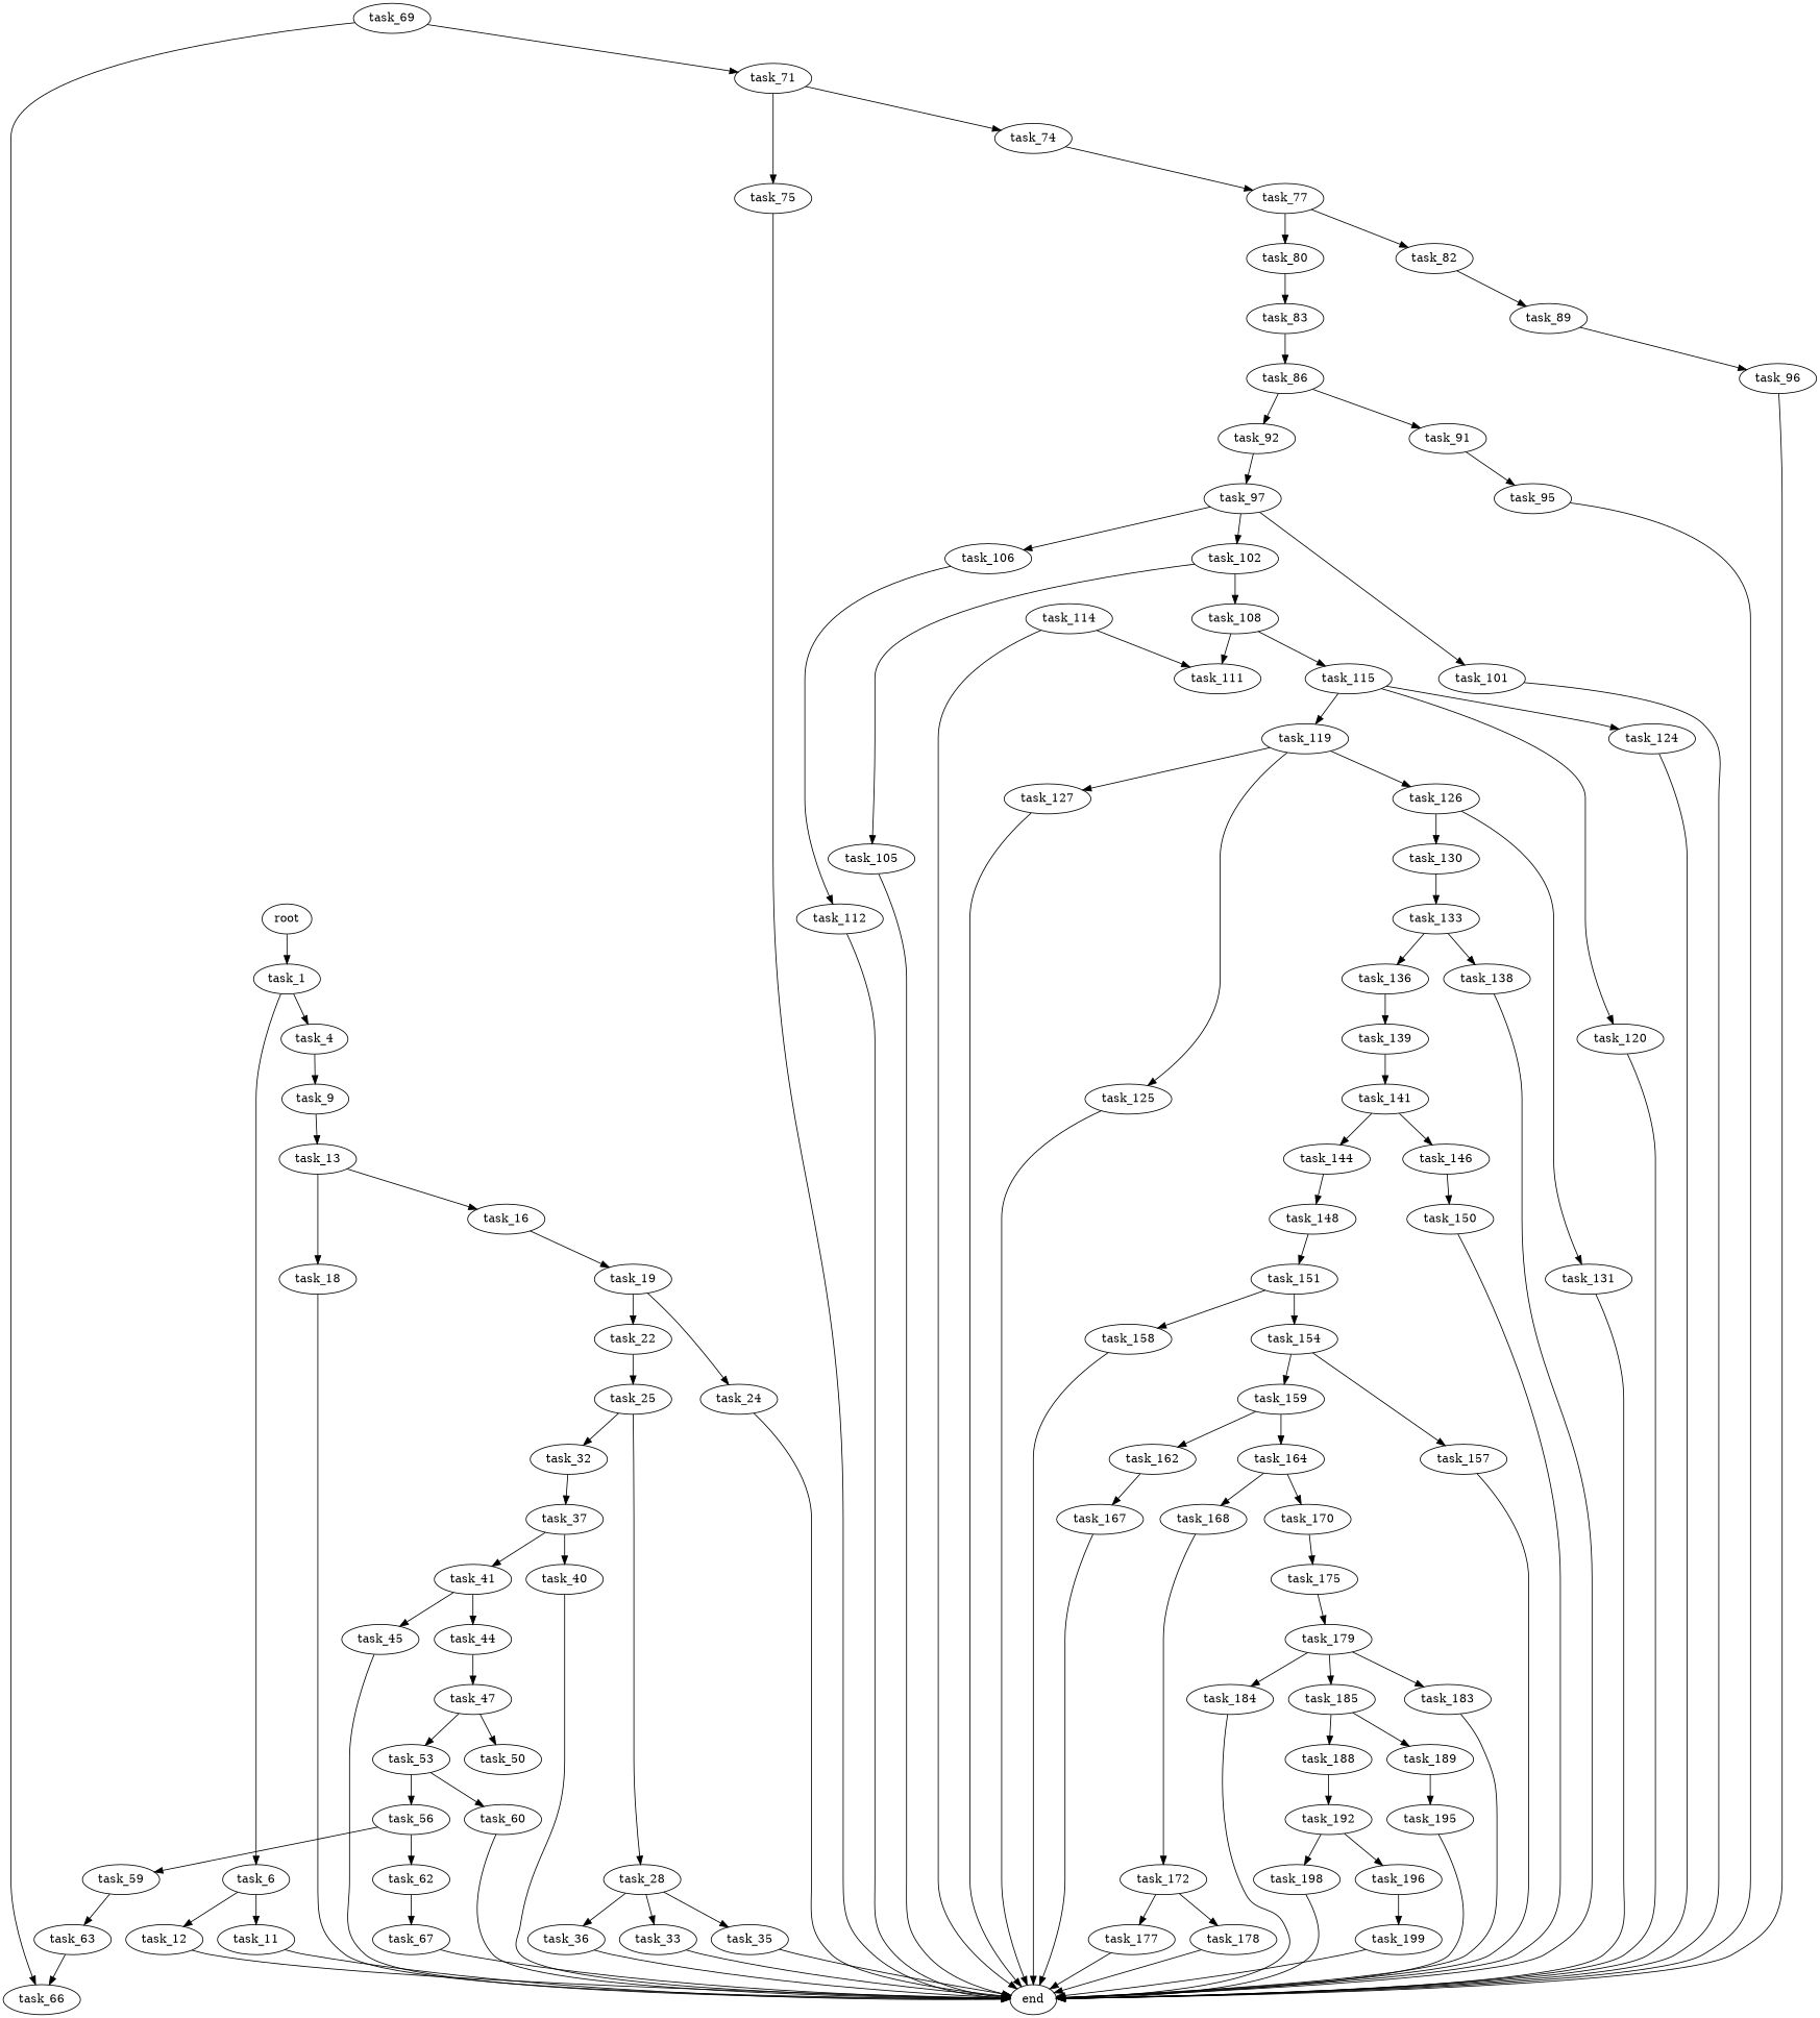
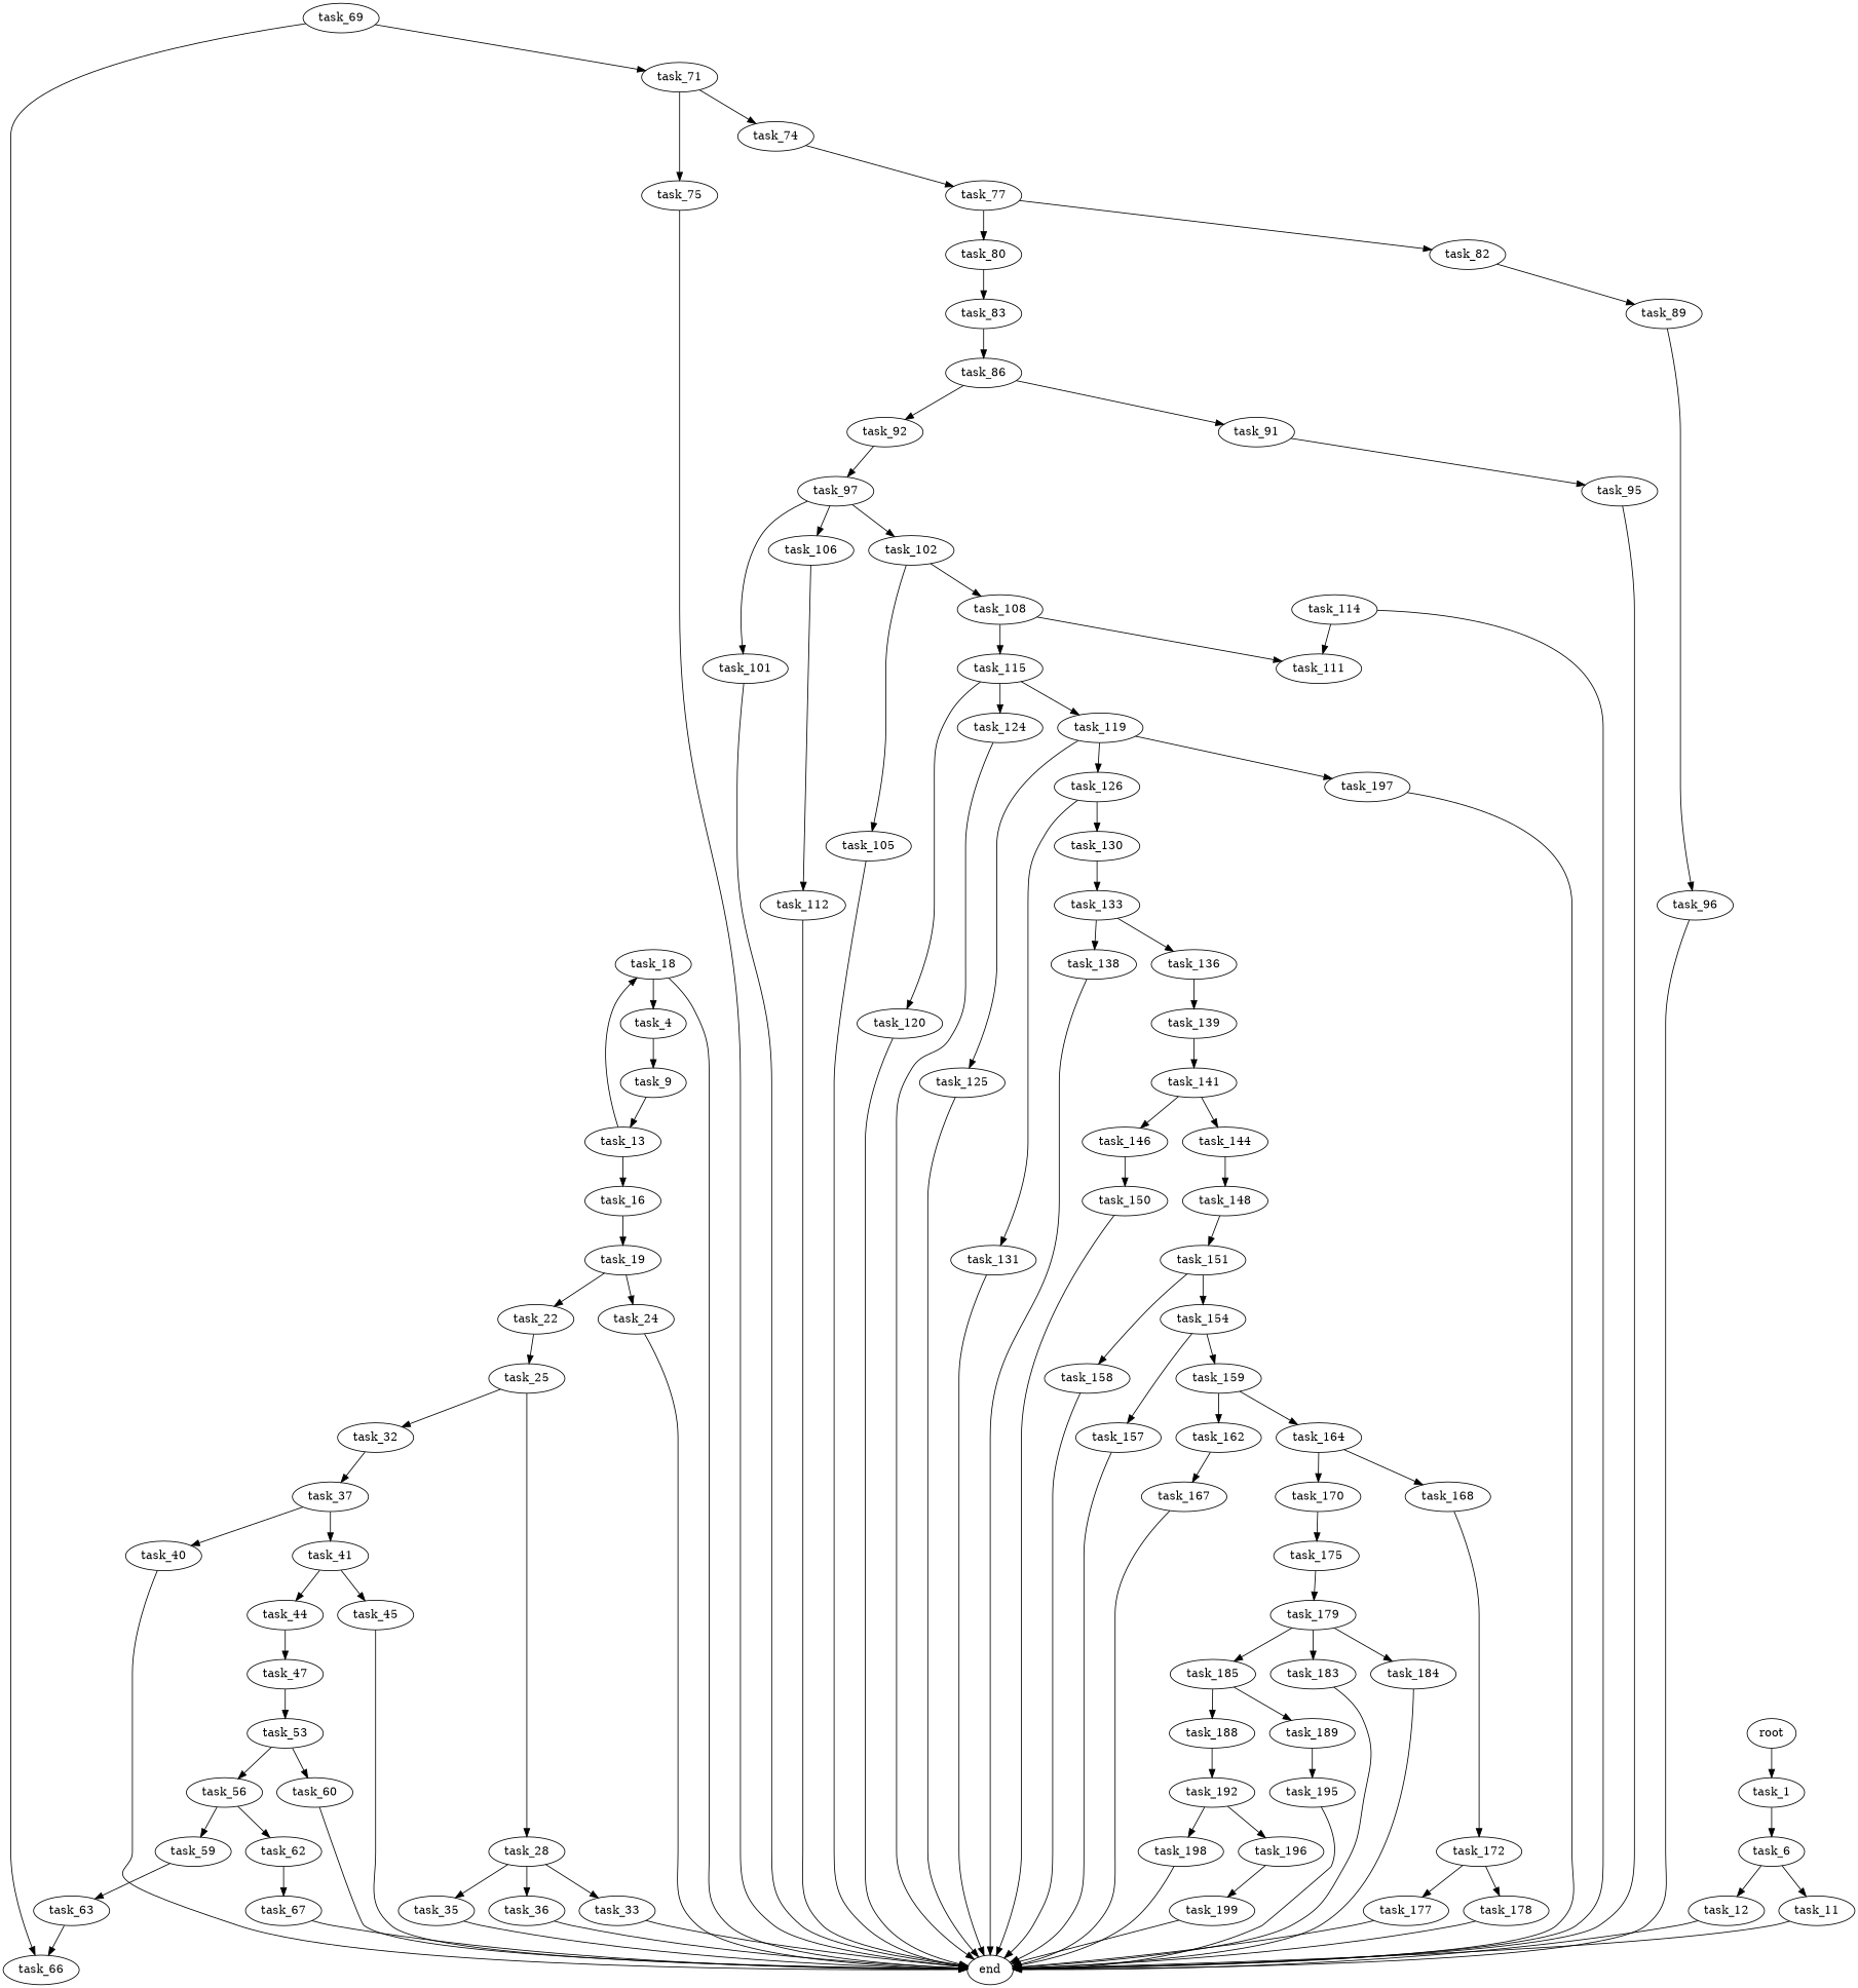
  digraph {
    root
    task_1
    task_4
    task_6
    task_9
    task_11
    task_12
    task_13
    end
    task_16
    task_18
    task_19
    task_22
    task_24
    task_25
    task_28
    task_32
    task_33
    task_35
    task_36
    task_37
    task_40
    task_41
    task_44
    task_45
    task_47
-   task_50
    task_53
    task_56
    task_60
    task_59
    task_62
    task_63
    task_67
    task_66
    task_69
    task_71
    task_74
    task_75
    task_77
    task_80
    task_82
    task_83
    task_89
    task_86
    task_96
    task_91
    task_92
    task_95
    task_97
    task_101
    task_102
    task_106
    task_105
    task_108
    task_112
    task_111
    task_115
    task_119
    task_120
    task_124
    task_114
    task_125
    task_126
-   task_127
+   task_127 [label=task_197]
    task_130
    task_131
    task_133
    task_136
    task_138
    task_139
    task_141
    task_144
    task_146
    task_148
    task_150
    task_151
    task_154
    task_158
    task_157
    task_159
    task_162
    task_164
    task_167
    task_168
    task_170
    task_172
    task_175
    task_177
    task_178
    task_179
    task_183
    task_184
    task_185
    task_188
    task_189
    task_192
    task_195
    task_196
    task_198
    task_199
    root -> task_1
-   task_1 -> task_4
+   task_18 -> task_4
    task_1 -> task_6
    task_4 -> task_9
    task_6 -> task_11
    task_6 -> task_12
    task_9 -> task_13
    task_11 -> end
    task_12 -> end
    task_13 -> task_16
    task_13 -> task_18
    task_16 -> task_19
    task_18 -> end
    task_19 -> task_22
    task_19 -> task_24
    task_22 -> task_25
    task_24 -> end
    task_25 -> task_28
    task_25 -> task_32
    task_28 -> task_33
    task_28 -> task_35
    task_28 -> task_36
    task_32 -> task_37
    task_33 -> end
    task_35 -> end
    task_36 -> end
    task_37 -> task_40
    task_37 -> task_41
    task_40 -> end
    task_41 -> task_44
    task_41 -> task_45
    task_44 -> task_47
    task_45 -> end
-   task_47 -> task_50
    task_47 -> task_53
    task_53 -> task_56
    task_53 -> task_60
    task_56 -> task_59
    task_56 -> task_62
    task_60 -> end
    task_59 -> task_63
    task_62 -> task_67
    task_63 -> task_66
    task_67 -> end
    task_69 -> task_66
    task_69 -> task_71
    task_71 -> task_74
    task_71 -> task_75
    task_74 -> task_77
    task_75 -> end
    task_77 -> task_80
    task_77 -> task_82
    task_80 -> task_83
    task_82 -> task_89
    task_83 -> task_86
    task_89 -> task_96
    task_86 -> task_91
    task_86 -> task_92
    task_96 -> end
    task_91 -> task_95
    task_92 -> task_97
    task_95 -> end
    task_97 -> task_101
    task_97 -> task_102
    task_97 -> task_106
    task_101 -> end
    task_102 -> task_105
    task_102 -> task_108
    task_106 -> task_112
    task_105 -> end
    task_108 -> task_111
    task_108 -> task_115
    task_112 -> end
    task_115 -> task_119
    task_115 -> task_120
    task_115 -> task_124
    task_119 -> task_125
    task_119 -> task_126
    task_119 -> task_127
    task_120 -> end
    task_124 -> end
    task_114 -> end
    task_114 -> task_111
    task_125 -> end
    task_126 -> task_130
    task_126 -> task_131
    task_127 -> end
    task_130 -> task_133
    task_131 -> end
    task_133 -> task_136
    task_133 -> task_138
    task_136 -> task_139
    task_138 -> end
    task_139 -> task_141
    task_141 -> task_144
    task_141 -> task_146
    task_144 -> task_148
    task_146 -> task_150
    task_148 -> task_151
    task_150 -> end
    task_151 -> task_154
    task_151 -> task_158
    task_154 -> task_157
    task_154 -> task_159
    task_158 -> end
    task_157 -> end
    task_159 -> task_162
    task_159 -> task_164
    task_162 -> task_167
    task_164 -> task_168
    task_164 -> task_170
    task_167 -> end
    task_168 -> task_172
    task_170 -> task_175
    task_172 -> task_177
    task_172 -> task_178
    task_175 -> task_179
    task_177 -> end
    task_178 -> end
    task_179 -> task_183
    task_179 -> task_184
    task_179 -> task_185
    task_183 -> end
    task_184 -> end
    task_185 -> task_188
    task_185 -> task_189
    task_188 -> task_192
    task_189 -> task_195
    task_192 -> task_196
    task_192 -> task_198
    task_195 -> end
    task_196 -> task_199
    task_198 -> end
    task_199 -> end
  }
